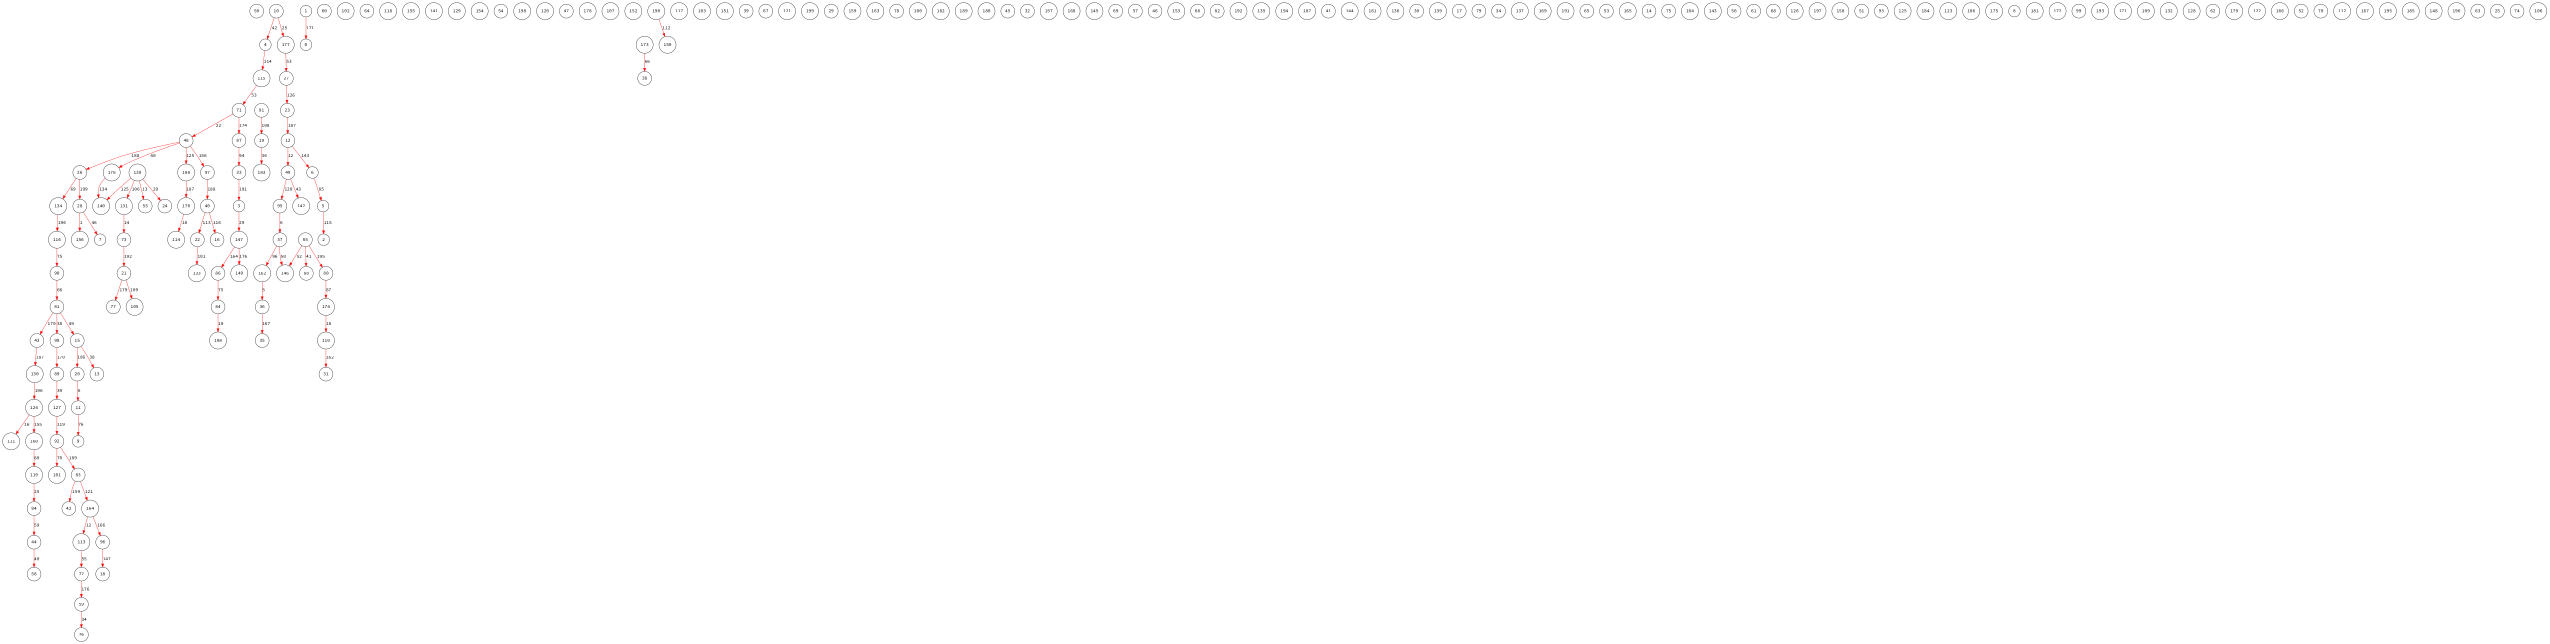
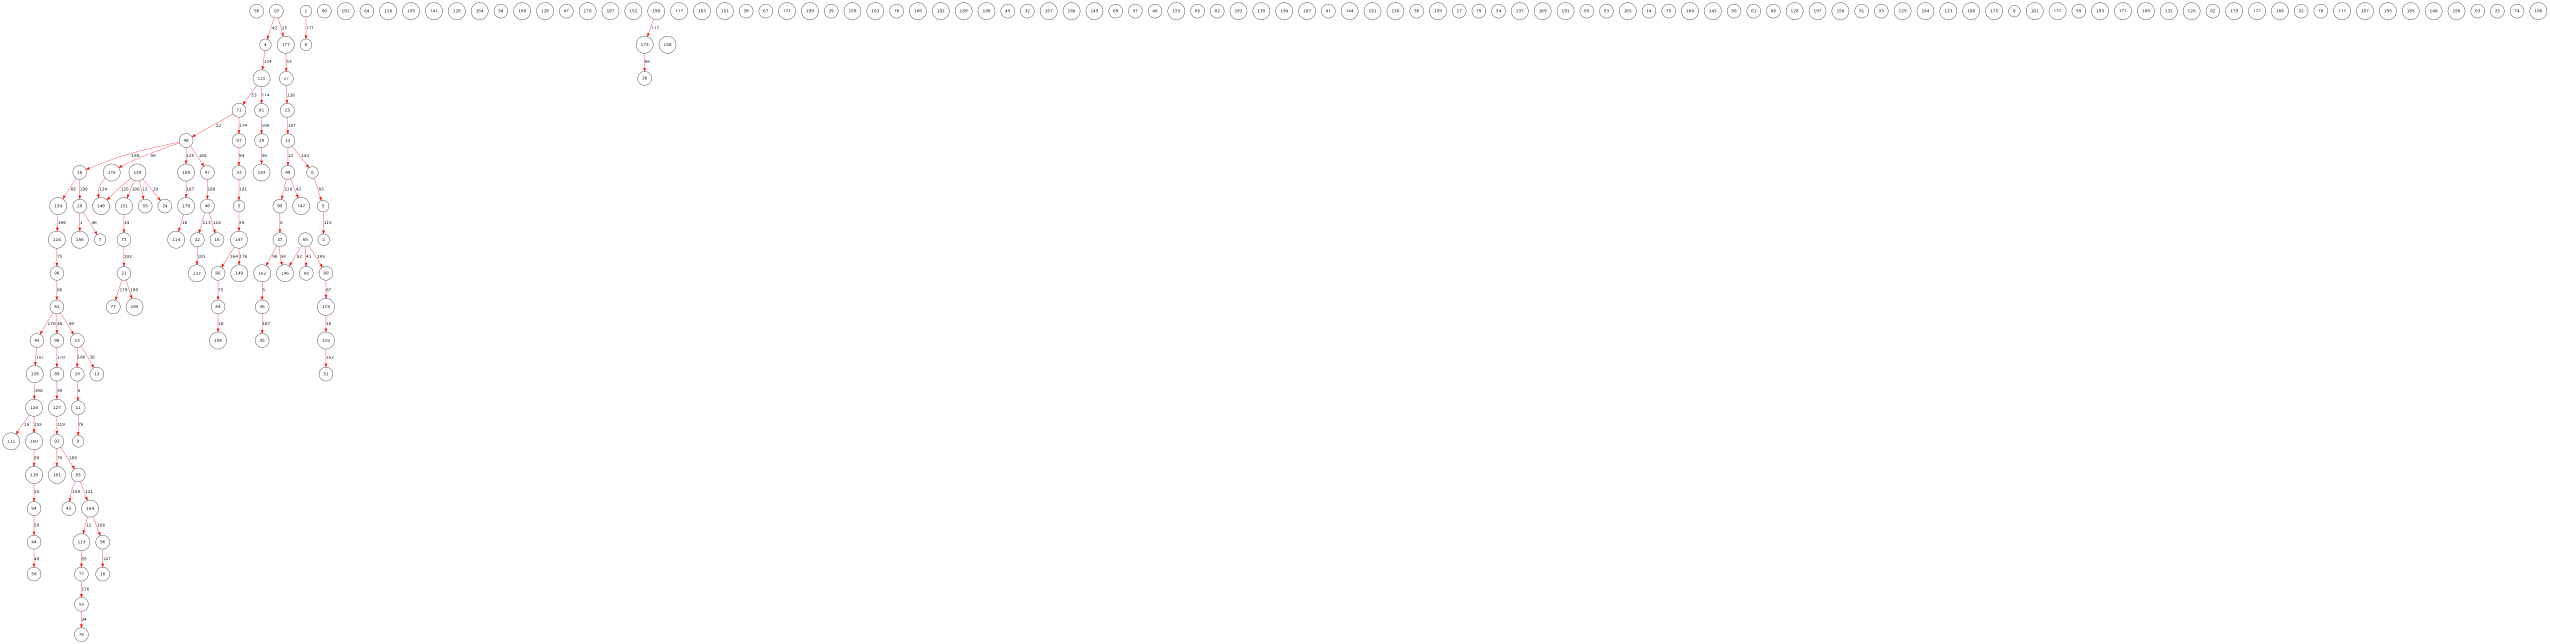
  digraph {
    fontname="Source Code Pro"
    node [fillcolor=white fontname="Source Code Pro" shape=circle style=filled]
    edge [color=red dir=forward fontname="Source Code Pro"]
    50
    81
    43
    98
    15
    130
    89
    20
    13
    124
    1
    0
    60
    102
    111
    160
    119
    134
    116
    90
    64
    95
    37
    162
    146
    73
    21
    77
    105
    118
    85
    88
    80
    174
    94
    44
    155
    131
    141
    129
    154
    54
    91
    19
    183
    198
    120
    127
    92
    47
    22
    133
    178
    28
    156
    7
    107
    40
    16
    152
    190
    173
    38
    177
    27
    23
    26
    150
    12
    113
    72
    59
    117
    96
    18
    103
    151
    101
    83
    11
    9
    39
    67
    121
    199
    29
    48
    176
    188
    97
    140
    170
    159
    163
    78
    100
    110
    182
    189
    180
    45
    32
    157
    168
    145
    69
    57
    46
    153
    66
    82
    4
    115
    71
    192
    135
    138
    55
    24
    194
    187
    86
    84
    108
    42
    164
    41
    144
    49
    6
    142
    5
    36
    161
    76
    136
    10
    2
    30
    35
    139
    87
    33
    17
    79
    34
    137
    169
    191
    65
    53
    165
    14
    75
    104
    143
    56
    61
    147
    149
    68
    126
    197
    3
    158
    51
    93
    125
    184
    123
    186
    175
    8
    31
    181
    172
    99
    58
    193
    171
    109
    132
    128
    62
    179
    122
    166
    52
    70
    112
    167
    114
    195
    185
    148
    196
    63
    25
    74
    106
    81 -> 43 [label=170]
    81 -> 98 [label=38]
    81 -> 15 [label=49]
    43 -> 130 [label=187]
    98 -> 89 [label=170]
    15 -> 20 [label=186]
    15 -> 13 [label=38]
    130 -> 124 [label=196]
    89 -> 127 [label=39]
    20 -> 11 [label=6]
    124 -> 111 [label=16]
    124 -> 160 [label=155]
    1 -> 0 [label=171]
    160 -> 119 [label=80]
    119 -> 94 [label=25]
    134 -> 116 [label=196]
    116 -> 90 [label=75]
    90 -> 81 [label=66]
    95 -> 37 [label=6]
    37 -> 162 [label=96]
    37 -> 146 [label=50]
    162 -> 36 [label=5]
    73 -> 21 [label=192]
    21 -> 77 [label=179]
    21 -> 105 [label=109]
    85 -> 146 [label=52]
    85 -> 88 [label=41]
    85 -> 80 [label=195]
    80 -> 174 [label=87]
    174 -> 110 [label=18]
    94 -> 44 [label=59]
    44 -> 58 [label=40]
    131 -> 73 [label=14]
    91 -> 19 [label=108]
    19 -> 183 [label=36]
    127 -> 92 [label=119]
    92 -> 101 [label=70]
    92 -> 83 [label=189]
    22 -> 133 [label=101]
    28 -> 156 [label=1]
    28 -> 7 [label=46]
    40 -> 22 [label=113]
    40 -> 16 [label=116]
-   190 -> 150 [label=112]
+   190 -> 173 [label=112]
    173 -> 38 [label=66]
    177 -> 27 [label=53]
    27 -> 23 [label=126]
    23 -> 12 [label=187]
    26 -> 134 [label=69]
    26 -> 28 [label=199]
    12 -> 49 [label=12]
    12 -> 6 [label=143]
    113 -> 72 [label=55]
    72 -> 59 [label=176]
    59 -> 76 [label=34]
    96 -> 18 [label=147]
    83 -> 42 [label=159]
    83 -> 164 [label=121]
    11 -> 9 [label=76]
    48 -> 26 [label=188]
    48 -> 176 [label=40]
    48 -> 188 [label=125]
    48 -> 97 [label=156]
    176 -> 140 [label=134]
    188 -> 170 [label=187]
    97 -> 40 [label=188]
    170 -> 114 [label=18]
    110 -> 31 [label=162]
    4 -> 115 [label=114]
+   115 -> 91 [label=114]
    115 -> 71 [label=53]
    71 -> 48 [label=22]
    71 -> 87 [label=174]
    138 -> 131 [label=106]
    138 -> 140 [label=125]
    138 -> 55 [label=13]
    138 -> 24 [label=29]
    86 -> 84 [label=75]
    84 -> 108 [label=10]
    164 -> 113 [label=12]
    164 -> 96 [label=166]
    49 -> 95 [label=120]
    49 -> 142 [label=43]
    6 -> 5 [label=85]
    5 -> 2 [label=115]
    36 -> 35 [label=167]
    10 -> 177 [label=25]
    10 -> 4 [label=42]
    87 -> 33 [label=94]
    33 -> 3 [label=191]
    147 -> 86 [label=164]
    147 -> 149 [label=176]
    3 -> 147 [label=29]
  }
